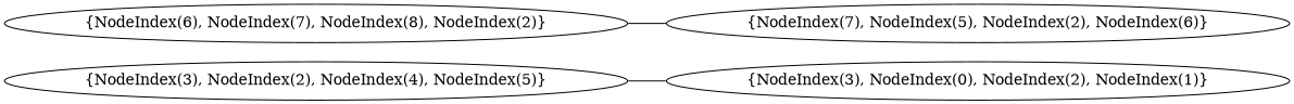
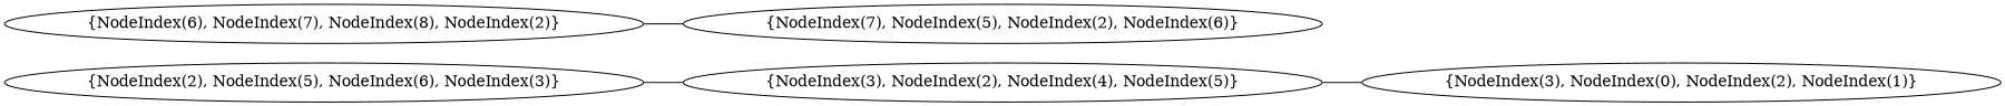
  graph {
    rankdir=LR
    n1 [label="{NodeIndex(3), NodeIndex(0), NodeIndex(2), NodeIndex(1)}"]
    n2 [label="{NodeIndex(3), NodeIndex(2), NodeIndex(4), NodeIndex(5)}"]
+   n3 [label="{NodeIndex(2), NodeIndex(5), NodeIndex(6), NodeIndex(3)}"]
    n4 [label="{NodeIndex(7), NodeIndex(5), NodeIndex(2), NodeIndex(6)}"]
    n5 [label="{NodeIndex(6), NodeIndex(7), NodeIndex(8), NodeIndex(2)}"]
    n2 -- n1
+   n3 -- n2
    n5 -- n4
  }
